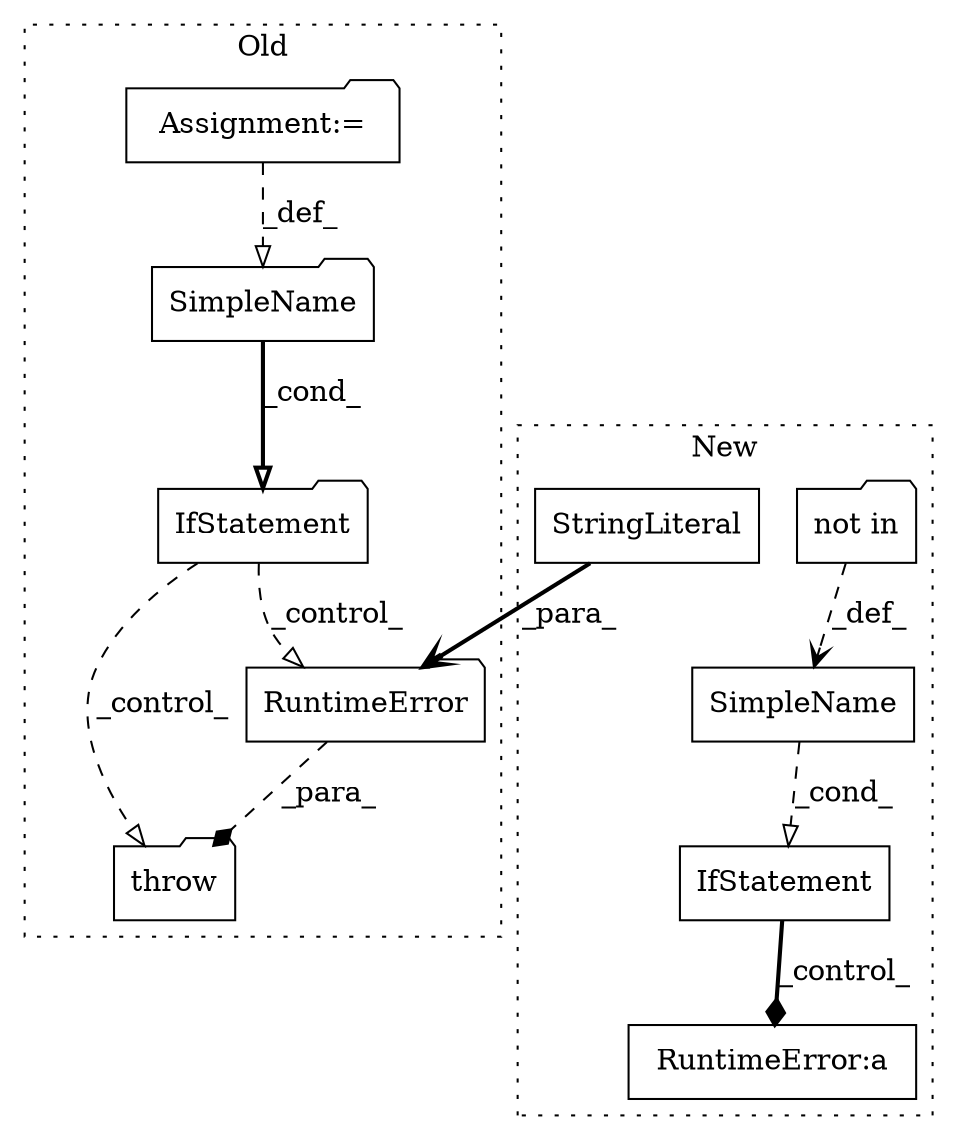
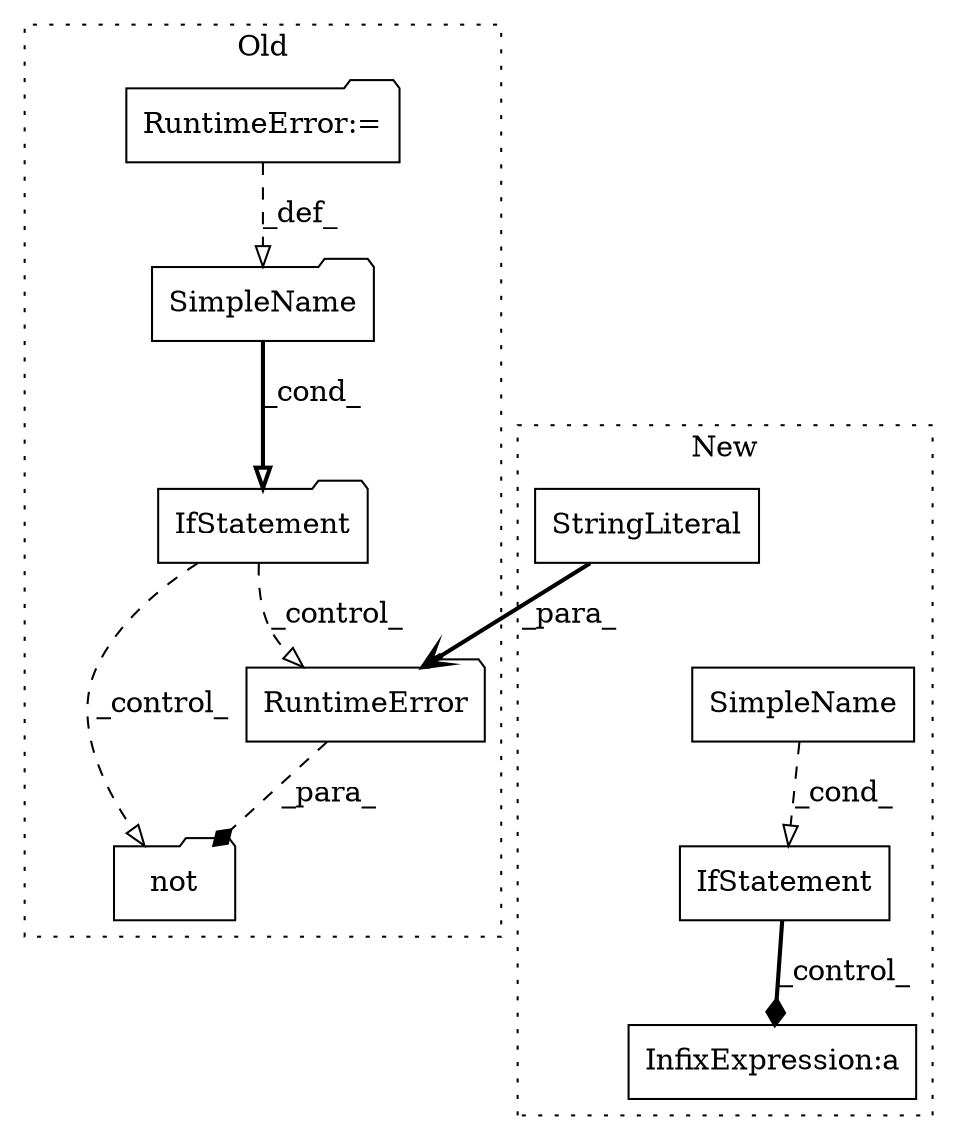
  digraph {
    node [a=25 shape=folder]
    edge [arrowhead=onormal style=dashed]
    n1 [a=32 l="13,1" label=RuntimeError s="916,976"]
    n2 [l="4,2" label=IfStatement s="882,900"]
    n3 [a=42 label=SimpleName]
-   n4 [a=53 l=6 label=throw s=910]
-   n5 [a=7 l=1 label="Assignment:=" s=736]
-   n6 [a=108 l=33 label="not in" s=831]
+   n4 [a=53 l=6 label=not s=910]
+   n5 [a=7 l=1 label="RuntimeError:=" s=736]
    n7 [l="8,2" label=IfStatement s="823,864" shape=box]
-   n8 [a=27 l=3 label="RuntimeError:a" s=928 shape=box]
+   n8 [a=27 l=3 label="InfixExpression:a" s=928 shape=box]
    n9 [a=42 label=SimpleName shape=box]
    n10 [a=45 l=40 label=StringLiteral s=888 shape=box]
    subgraph cluster_1 {
      label=Old
      style=dotted
      n1
      n2
      n3
      n4
      n5
    }
    subgraph cluster_2 {
      label=New
      style=dotted
-     n6
      n7
      n8
      n9
      n10
    }
    n1 -> n4 [arrowhead=diamond label=_para_]
    n2 -> n1 [label=_control_]
    n2 -> n4 [label=_control_]
    n3 -> n2 [label=_cond_ style=bold]
    n5 -> n3 [label=_def_]
-   n6 -> n9 [arrowhead=vee label=_def_]
    n7 -> n8 [arrowhead=diamond label=_control_ style=bold]
    n9 -> n7 [label=_cond_]
    n10 -> n1 [arrowhead=vee label=_para_ style=bold]
  }
